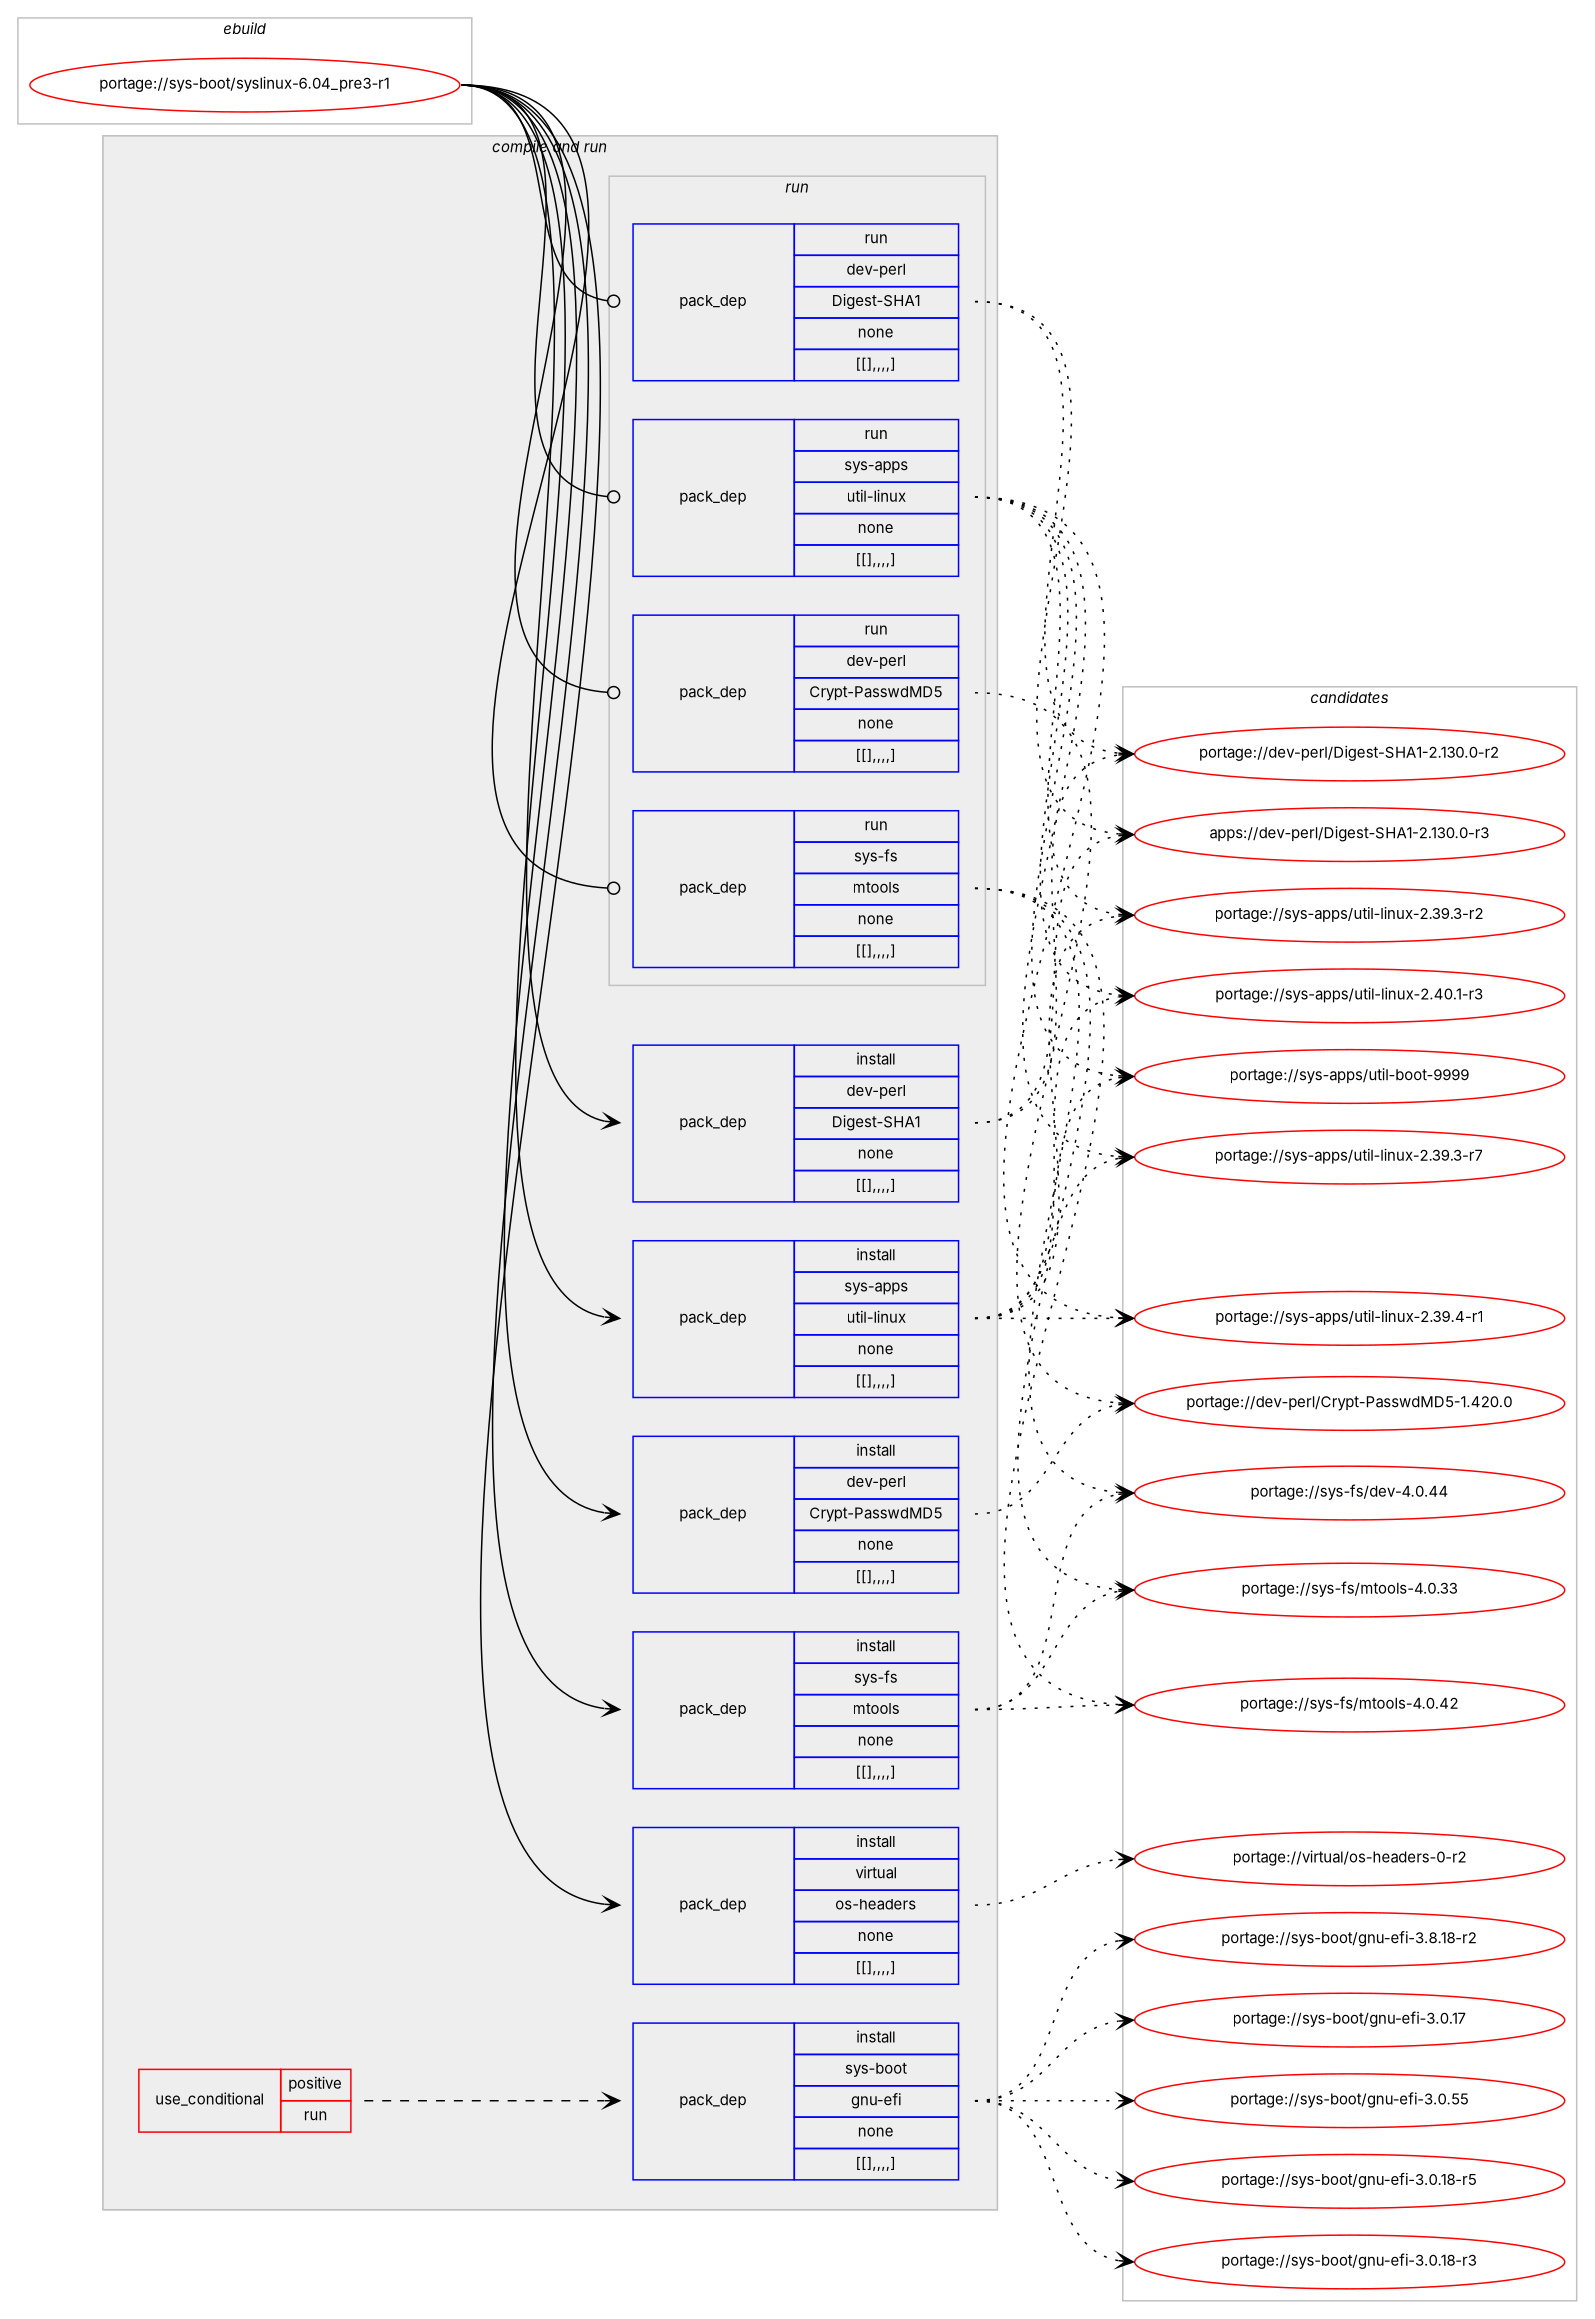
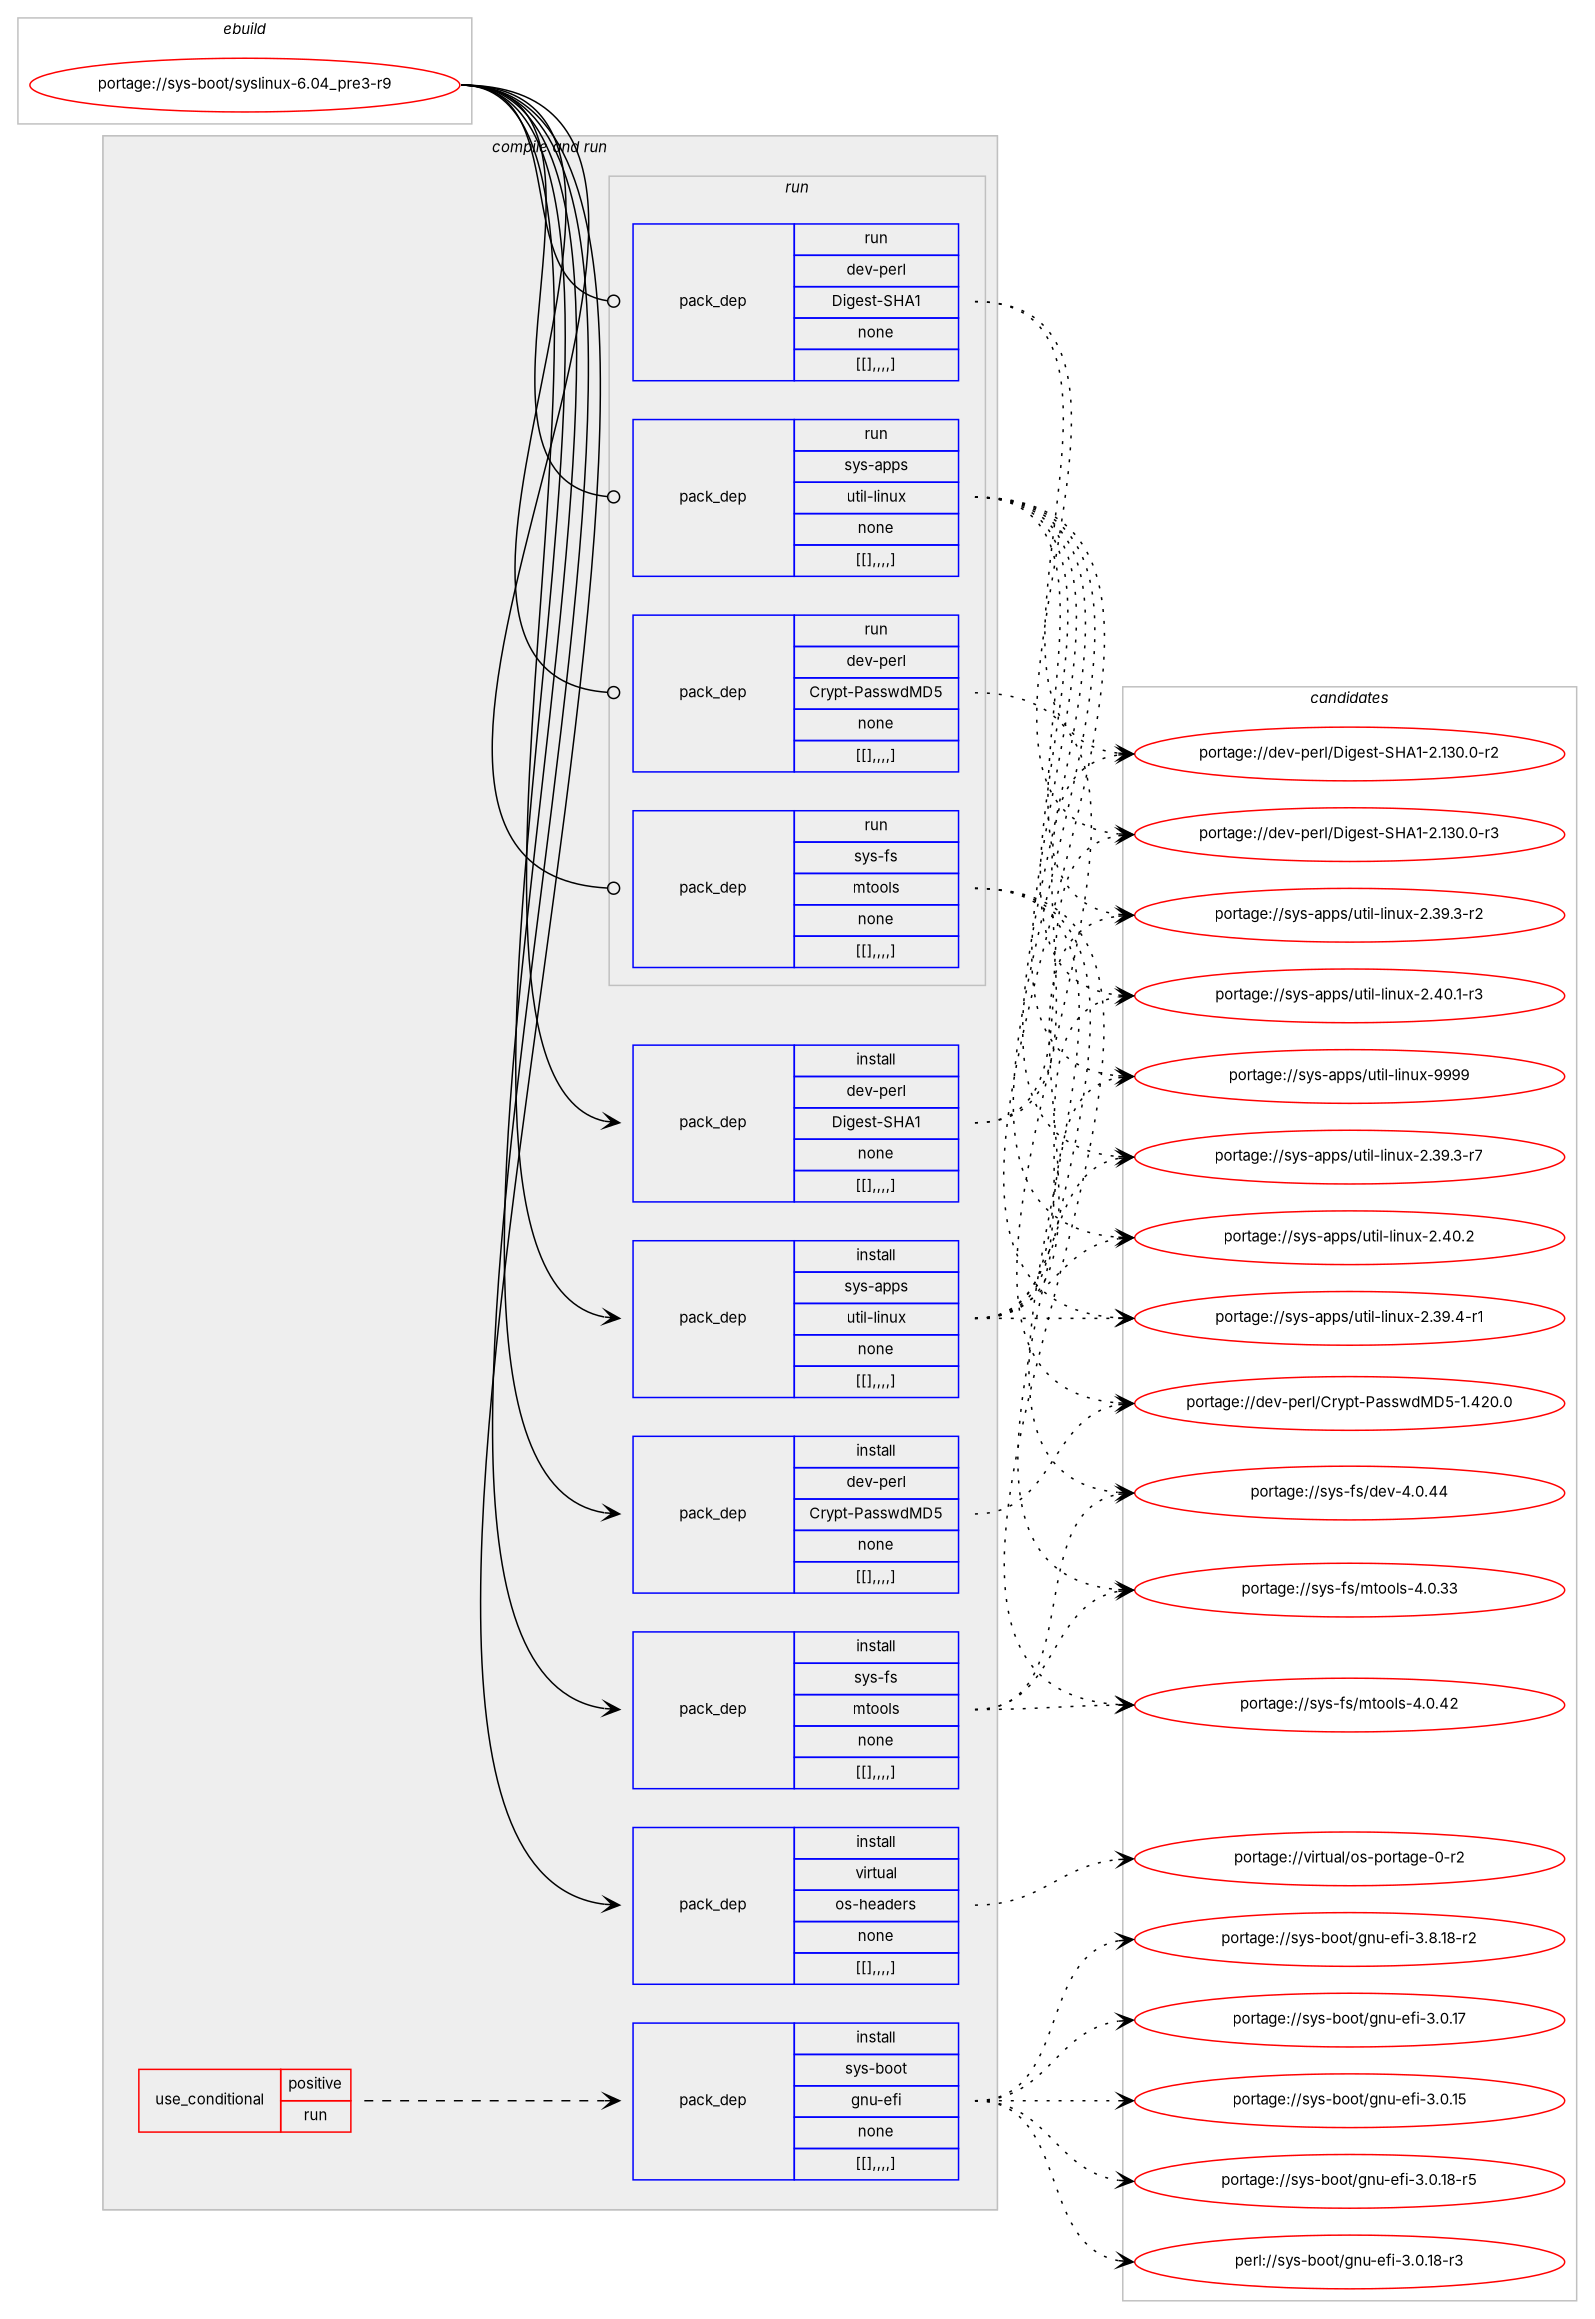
  digraph {
    compound=true
    concentrate=true
    fontname=Inter
    fontsize=10
    newrank=true
    rankdir=LR
    ranksep=1.5
    node [color=red fontname=Inter fontsize=10]
    edge [arrowhead=vee fontname=Inter headport=w style=dotted tailport=e weight=100]
-   n1 [label="portage://sys-boot/syslinux-6.04_pre3-r1" width=4]
+   n1 [label="portage://sys-boot/syslinux-6.04_pre3-r9" width=4]
    n2 [color=blue label=<<TABLE BORDER="0" CELLBORDER="1" CELLSPACING="0" CELLPADDING="4" WIDTH="220"><TR><TD ROWSPAN="6" CELLPADDING="30">pack_dep</TD></TR><TR><TD WIDTH="110">install</TD></TR><TR><TD>sys-boot</TD></TR><TR><TD>gnu-efi</TD></TR><TR><TD>none</TD></TR><TR><TD>[[],,,,]</TD></TR></TABLE>> shape=none]
    n3 [label=<<TABLE BORDER="0" CELLBORDER="1" CELLSPACING="0" CELLPADDING="4"><TR><TD ROWSPAN="3" CELLPADDING="10">use_conditional</TD></TR><TR><TD>positive</TD></TR><TR><TD>run</TD></TR></TABLE>> shape=none]
    n4 [color=blue label=<<TABLE BORDER="0" CELLBORDER="1" CELLSPACING="0" CELLPADDING="4" WIDTH="220"><TR><TD ROWSPAN="6" CELLPADDING="30">pack_dep</TD></TR><TR><TD WIDTH="110">install</TD></TR><TR><TD>dev-perl</TD></TR><TR><TD>Crypt-PasswdMD5</TD></TR><TR><TD>none</TD></TR><TR><TD>[[],,,,]</TD></TR></TABLE>> shape=none]
    n5 [color=blue label=<<TABLE BORDER="0" CELLBORDER="1" CELLSPACING="0" CELLPADDING="4" WIDTH="220"><TR><TD ROWSPAN="6" CELLPADDING="30">pack_dep</TD></TR><TR><TD WIDTH="110">install</TD></TR><TR><TD>dev-perl</TD></TR><TR><TD>Digest-SHA1</TD></TR><TR><TD>none</TD></TR><TR><TD>[[],,,,]</TD></TR></TABLE>> shape=none]
    n6 [color=blue label=<<TABLE BORDER="0" CELLBORDER="1" CELLSPACING="0" CELLPADDING="4" WIDTH="220"><TR><TD ROWSPAN="6" CELLPADDING="30">pack_dep</TD></TR><TR><TD WIDTH="110">install</TD></TR><TR><TD>sys-apps</TD></TR><TR><TD>util-linux</TD></TR><TR><TD>none</TD></TR><TR><TD>[[],,,,]</TD></TR></TABLE>> shape=none]
    n7 [color=blue label=<<TABLE BORDER="0" CELLBORDER="1" CELLSPACING="0" CELLPADDING="4" WIDTH="220"><TR><TD ROWSPAN="6" CELLPADDING="30">pack_dep</TD></TR><TR><TD WIDTH="110">install</TD></TR><TR><TD>sys-fs</TD></TR><TR><TD>mtools</TD></TR><TR><TD>none</TD></TR><TR><TD>[[],,,,]</TD></TR></TABLE>> shape=none]
    n8 [color=blue label=<<TABLE BORDER="0" CELLBORDER="1" CELLSPACING="0" CELLPADDING="4" WIDTH="220"><TR><TD ROWSPAN="6" CELLPADDING="30">pack_dep</TD></TR><TR><TD WIDTH="110">install</TD></TR><TR><TD>virtual</TD></TR><TR><TD>os-headers</TD></TR><TR><TD>none</TD></TR><TR><TD>[[],,,,]</TD></TR></TABLE>> shape=none]
    n9 [color=blue label=<<TABLE BORDER="0" CELLBORDER="1" CELLSPACING="0" CELLPADDING="4" WIDTH="220"><TR><TD ROWSPAN="6" CELLPADDING="30">pack_dep</TD></TR><TR><TD WIDTH="110">run</TD></TR><TR><TD>dev-perl</TD></TR><TR><TD>Crypt-PasswdMD5</TD></TR><TR><TD>none</TD></TR><TR><TD>[[],,,,]</TD></TR></TABLE>> shape=none]
    n10 [color=blue label=<<TABLE BORDER="0" CELLBORDER="1" CELLSPACING="0" CELLPADDING="4" WIDTH="220"><TR><TD ROWSPAN="6" CELLPADDING="30">pack_dep</TD></TR><TR><TD WIDTH="110">run</TD></TR><TR><TD>dev-perl</TD></TR><TR><TD>Digest-SHA1</TD></TR><TR><TD>none</TD></TR><TR><TD>[[],,,,]</TD></TR></TABLE>> shape=none]
    n11 [color=blue label=<<TABLE BORDER="0" CELLBORDER="1" CELLSPACING="0" CELLPADDING="4" WIDTH="220"><TR><TD ROWSPAN="6" CELLPADDING="30">pack_dep</TD></TR><TR><TD WIDTH="110">run</TD></TR><TR><TD>sys-apps</TD></TR><TR><TD>util-linux</TD></TR><TR><TD>none</TD></TR><TR><TD>[[],,,,]</TD></TR></TABLE>> shape=none]
    n12 [color=blue label=<<TABLE BORDER="0" CELLBORDER="1" CELLSPACING="0" CELLPADDING="4" WIDTH="220"><TR><TD ROWSPAN="6" CELLPADDING="30">pack_dep</TD></TR><TR><TD WIDTH="110">run</TD></TR><TR><TD>sys-fs</TD></TR><TR><TD>mtools</TD></TR><TR><TD>none</TD></TR><TR><TD>[[],,,,]</TD></TR></TABLE>> shape=none]
    n13 [label="portage://sys-boot/gnu-efi-3.0.18-r5" width=4]
-   n14 [label="portage://sys-boot/gnu-efi-3.0.18-r3" width=4]
+   n14 [label="perl://sys-boot/gnu-efi-3.0.18-r3" width=4]
    n15 [label="portage://sys-boot/gnu-efi-3.8.18-r2" width=4]
    n16 [label="portage://sys-boot/gnu-efi-3.0.17" width=4]
-   n17 [label="portage://sys-boot/gnu-efi-3.0.55" width=4]
+   n17 [label="portage://sys-boot/gnu-efi-3.0.15" width=4]
    n18 [label="portage://dev-perl/Crypt-PasswdMD5-1.420.0" width=4]
-   n19 [label="apps://dev-perl/Digest-SHA1-2.130.0-r3" width=4]
+   n19 [label="portage://dev-perl/Digest-SHA1-2.130.0-r3" width=4]
    n20 [label="portage://dev-perl/Digest-SHA1-2.130.0-r2" width=4]
-   n21 [label="portage://sys-apps/util-boot-9999" width=4]
+   n21 [label="portage://sys-apps/util-linux-9999" width=4]
+   n22 [label="portage://sys-apps/util-linux-2.40.2" width=4]
    n23 [label="portage://sys-apps/util-linux-2.40.1-r3" width=4]
    n24 [label="portage://sys-apps/util-linux-2.39.4-r1" width=4]
    n25 [label="portage://sys-apps/util-linux-2.39.3-r7" width=4]
    n26 [label="portage://sys-apps/util-linux-2.39.3-r2" width=4]
    n27 [label="portage://sys-fs/dev-4.0.44" width=4]
    n28 [label="portage://sys-fs/mtools-4.0.33" width=4]
    n29 [label="portage://sys-fs/mtools-4.0.42" width=4]
-   n30 [label="portage://virtual/os-headers-0-r2" width=4]
+   n30 [label="portage://virtual/os-portage-0-r2" width=4]
    subgraph cluster_1 {
      color=gray
      label=<<i>ebuild</i>>
      n1
    }
    subgraph cluster_2 {
      color=gray
      label=<<i>dependencies</i>>
      subgraph cluster_3 {
        color=gray
        fillcolor="#eeeeee"
        label=<<i>compile</i>>
        style=filled
        subgraph sub_4 {
          color=gray
          fillcolor="#eeeeee"
          label=<<i>compile</i>>
          style=filled
          n3
          subgraph sub_5 {
            color=gray
            fillcolor="#eeeeee"
            label=<<i>compile</i>>
            style=filled
            n2
          }
        }
        subgraph sub_6 {
          color=gray
          fillcolor="#eeeeee"
          label=<<i>compile</i>>
          style=filled
          n4
        }
        subgraph sub_7 {
          color=gray
          fillcolor="#eeeeee"
          label=<<i>compile</i>>
          style=filled
          n5
        }
        subgraph sub_8 {
          color=gray
          fillcolor="#eeeeee"
          label=<<i>compile</i>>
          style=filled
          n6
        }
        subgraph sub_9 {
          color=gray
          fillcolor="#eeeeee"
          label=<<i>compile</i>>
          style=filled
          n7
        }
        subgraph sub_10 {
          color=gray
          fillcolor="#eeeeee"
          label=<<i>compile</i>>
          style=filled
          n8
        }
      }
      subgraph cluster_11 {
        color=gray
        fillcolor="#eeeeee"
        label=<<i>compile and run</i>>
        style=filled
      }
      subgraph cluster_12 {
        color=gray
        fillcolor="#eeeeee"
        label=<<i>run</i>>
        style=filled
        subgraph sub_13 {
          color=gray
          fillcolor="#eeeeee"
          label=<<i>run</i>>
          style=filled
          n9
        }
        subgraph sub_14 {
          color=gray
          fillcolor="#eeeeee"
          label=<<i>run</i>>
          style=filled
          n10
        }
        subgraph sub_15 {
          color=gray
          fillcolor="#eeeeee"
          label=<<i>run</i>>
          style=filled
          n11
        }
        subgraph sub_16 {
          color=gray
          fillcolor="#eeeeee"
          label=<<i>run</i>>
          style=filled
          n12
        }
      }
    }
    subgraph cluster_17 {
      color=gray
      label=<<i>candidates</i>>
      rank=same
      subgraph sub_18 {
        color=black
        label=<<i>candidates</i>>
        nodesep=1
        rank=same
        n13
        n14
        n15
        n16
        n17
      }
      subgraph sub_19 {
        color=black
        label=<<i>candidates</i>>
        nodesep=1
        rank=same
        n18
      }
      subgraph sub_20 {
        color=black
        label=<<i>candidates</i>>
        nodesep=1
        rank=same
        n19
        n20
      }
      subgraph sub_21 {
        color=black
        label=<<i>candidates</i>>
        nodesep=1
        rank=same
        n21
+       n22
        n23
        n24
        n25
        n26
      }
      subgraph sub_22 {
        color=black
        label=<<i>candidates</i>>
        nodesep=1
        rank=same
        n27
        n28
        n29
      }
      subgraph sub_23 {
        color=black
        label=<<i>candidates</i>>
        nodesep=1
        rank=same
        n30
      }
      subgraph sub_24 {
        color=black
        label=<<i>candidates</i>>
        nodesep=1
        rank=same
        n18
      }
      subgraph sub_25 {
        color=black
        label=<<i>candidates</i>>
        nodesep=1
        rank=same
        n19
        n20
      }
      subgraph sub_26 {
        color=black
        label=<<i>candidates</i>>
        nodesep=1
        rank=same
        n21
+       n22
        n23
        n24
        n25
        n26
      }
      subgraph sub_27 {
        color=black
        label=<<i>candidates</i>>
        nodesep=1
        rank=same
        n27
        n28
        n29
      }
    }
    n1 -> n4 [style=solid weight=20]
    n1 -> n5 [style=solid weight=20]
    n1 -> n6 [style=solid weight=20]
    n1 -> n7 [style=solid weight=20]
    n1 -> n8 [style=solid weight=20]
    n1 -> n9 [arrowhead=odot style=solid weight=20]
    n1 -> n10 [arrowhead=odot style=solid weight=20]
    n1 -> n11 [arrowhead=odot style=solid weight=20]
    n1 -> n12 [arrowhead=odot style=solid weight=20]
    n2 -> n13
    n2 -> n14
    n2 -> n15
    n2 -> n16
    n2 -> n17
    n3 -> n2 [style=dashed weight=20]
    n4 -> n18
    n5 -> n19
    n5 -> n20
    n6 -> n21
+   n6 -> n22
    n6 -> n23
    n6 -> n24
    n6 -> n25
    n6 -> n26
    n7 -> n27
    n7 -> n28
    n7 -> n29
    n8 -> n30
    n9 -> n18
    n10 -> n19
    n10 -> n20
    n11 -> n21
+   n11 -> n22
    n11 -> n23
    n11 -> n24
    n11 -> n25
    n11 -> n26
    n12 -> n27
    n12 -> n28
    n12 -> n29
  }
